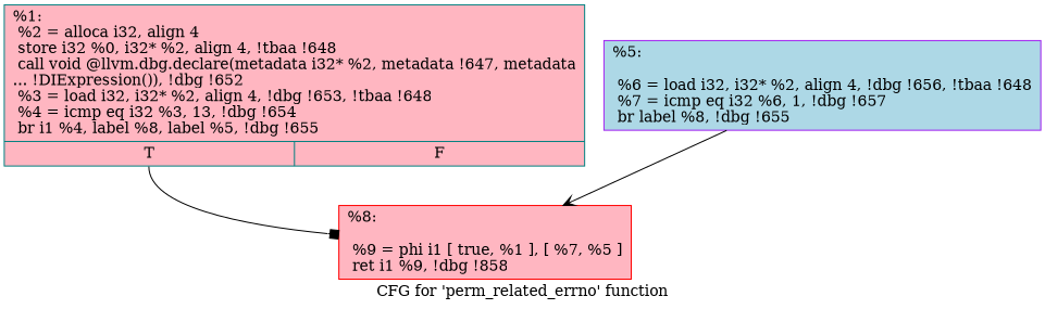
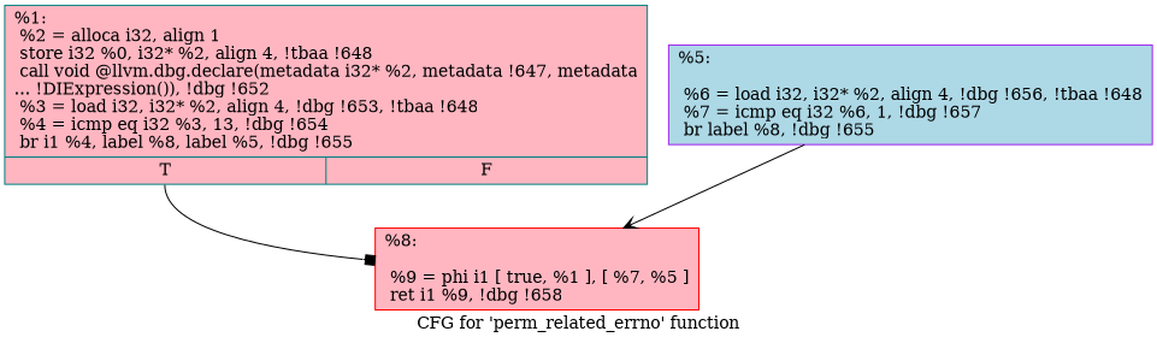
  digraph {
    label="CFG for 'perm_related_errno' function"
    node [fillcolor=lightpink shape=record style=filled]
-   n1 [color=teal label="{%1:\l  %2 = alloca i32, align 4\l  store i32 %0, i32* %2, align 4, !tbaa !648\l  call void @llvm.dbg.declare(metadata i32* %2, metadata !647, metadata\l... !DIExpression()), !dbg !652\l  %3 = load i32, i32* %2, align 4, !dbg !653, !tbaa !648\l  %4 = icmp eq i32 %3, 13, !dbg !654\l  br i1 %4, label %8, label %5, !dbg !655\l|{<s0>T|<s1>F}}"]
-   n2 [color=red label="{%8:\l\l  %9 = phi i1 [ true, %1 ], [ %7, %5 ]\l  ret i1 %9, !dbg !858\l}"]
+   n1 [color=teal label="{%1:\l  %2 = alloca i32, align 1\l  store i32 %0, i32* %2, align 4, !tbaa !648\l  call void @llvm.dbg.declare(metadata i32* %2, metadata !647, metadata\l... !DIExpression()), !dbg !652\l  %3 = load i32, i32* %2, align 4, !dbg !653, !tbaa !648\l  %4 = icmp eq i32 %3, 13, !dbg !654\l  br i1 %4, label %8, label %5, !dbg !655\l|{<s0>T|<s1>F}}"]
+   n2 [color=red label="{%8:\l\l  %9 = phi i1 [ true, %1 ], [ %7, %5 ]\l  ret i1 %9, !dbg !658\l}"]
    n3 [color=purple fillcolor=lightblue label="{%5:\l\l  %6 = load i32, i32* %2, align 4, !dbg !656, !tbaa !648\l  %7 = icmp eq i32 %6, 1, !dbg !657\l  br label %8, !dbg !655\l}"]
    n1 -> n2 [arrowhead=box tailport=s0]
    n3 -> n2 [arrowhead=vee]
  }
